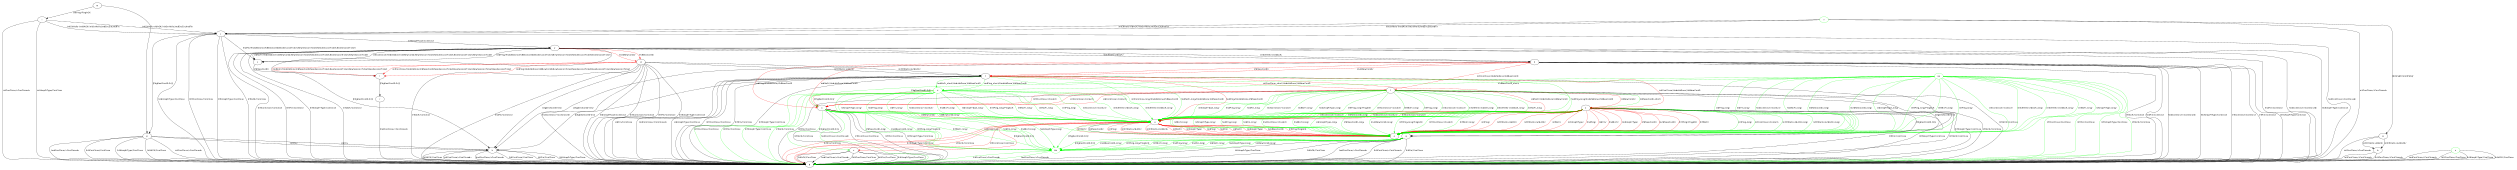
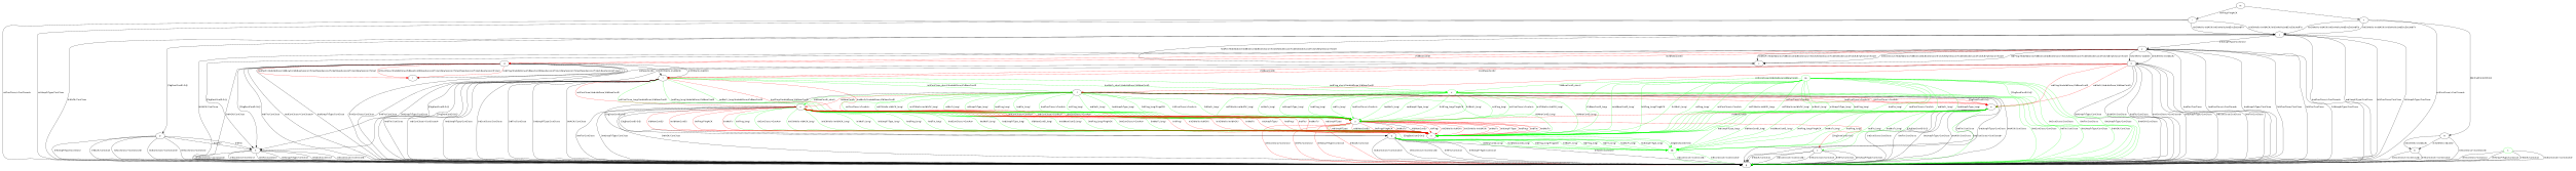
  digraph {
    fontname=Roboto
    node [fontname=Roboto]
    edge [fontname=Roboto]
    a
    g
    u
    x
    bb [color=green]
    e
    b
    c
    l
-   r
    d
    k
    t
    f
    o
    z [color=green]
    q
    h
    i
    j
    p
    y
    m
-   v [color=green]
+   v
    w
    s [color=green]
    aa [color=green]
    a -> g [label="0rttConClose/ConClose "]
    a -> g [label="0rttFin/ConClose "]
    a -> g [label="0rttUnxpFrType/ConClose "]
    a -> g [label="0rttACK/ConClose "]
    a -> g [color=green label="hndConClose/<ConClosed> "]
    a -> u [color=red label="VldNewConID/ "]
    a -> x [color=green label="[ChgDestConID-Ori]/ "]
    a -> bb [color=green label="hndPing_long/ "]
    a -> bb [color=green label="hndFin_long/ "]
    a -> bb [color=green label="hndNoFr_long/ "]
    a -> bb [color=green label="hndUnxpFrType_long/ "]
    a -> bb [color=green label="VldNewConID_long/ "]
    a -> bb [color=green label="InvldNewConID_long/ "]
    a -> bb [color=green label="0rttPing_long/PingACK "]
    a -> bb [color=green label="0rttNoFr_long/ "]
    u -> g [color=red label="0rttConClose/ConClose "]
    u -> g [color=red label="0rttFin/ConClose "]
    u -> g [color=red label="0rttUnxpFrType/ConClose "]
    u -> g [color=red label="0rttACK/ConClose "]
    u -> x [color=red label="[ChgDestConID-Ori]/ "]
    u -> bb [color=green label="[ChgDestConID-Ori]/ "]
    u -> e [label="VldNewConID/ "]
    u -> e [color=red label="initPing/ "]
    u -> e [color=red label="initCltHello-vldACK/ "]
    u -> e [color=red label="initCltHello-invldACK/ "]
    u -> e [color=red label="initNoFr/ "]
    u -> e [color=red label="initUnxpFrType/ "]
    u -> e [color=red label="hndPing/ "]
    u -> e [color=red label="hndFin/ "]
    u -> e [color=red label="hndNoFr/ "]
    u -> e [color=red label="hndUnxpFrType/ "]
    u -> e [color=red label="InvldNewConID/ "]
    u -> e [color=red label="0rttPing/PingACK "]
    u -> e [color=red label="0rttNoFr/ "]
    x -> g [label="hndConClose/<ConClosed> "]
    x -> g [label="0rttConClose/ConClose "]
    x -> g [label="0rttFin/ConClose "]
    x -> g [label="0rttUnxpFrType/ConClose "]
    x -> g [label="0rttACK/ConClose "]
    bb -> g [color=green label="hndConClose/<ConClosed> "]
    bb -> g [color=green label="0rttConClose/<ConClosed> "]
    e -> bb [color=green label="[ChgDestConID-Ori]/ "]
    b -> g [label="initConClose/<ConClosed> "]
    b -> g [label="0rttConClose/<ConClosed> "]
    c -> l [label="VldNewConID/ "]
-   l -> r [label="[ChgDestConID-Ori]/ "]
-   r -> g [label="hndConClose/<ConClosed> "]
    d -> g [label="hndFin/ConClose "]
    d -> g [label="hndConClose/<ConClosed> "]
    d -> g [label="hndUnxpFrType/ConClose "]
    d -> g [label="0rttConClose/ConClose "]
    d -> g [label="0rttFin/ConClose "]
    d -> g [label="0rttUnxpFrType/ConClose "]
    d -> g [label="0rttACK/ConClose "]
    d -> l [color=red label="initConClose/HndshkDone,VldNewConID,NewSessionTicket,NewSessionTicket,NewSessionTicket,NewSessionTicket "]
    d -> l [color=red label="hndPing/HndshkDone,VldNewConID,NewSessionTicket,NewSessionTicket,NewSessionTicket,NewSessionTicket "]
    d -> l [color=red label="hndNoFr/HndshkDone,VldNewConID,NewSessionTicket,NewSessionTicket,NewSessionTicket,NewSessionTicket "]
    d -> k [label="[ChgDestConID-Ori]/ "]
    d -> t [label="initCltHello-vldACK/ "]
    d -> t [label="initCltHello-invldACK/ "]
    k -> g [label="initConClose/<ConClosed> "]
    k -> g [label="hndConClose/<ConClosed> "]
    k -> g [label="0rttConClose/ConClose "]
    k -> g [label="0rttFin/ConClose "]
    k -> g [label="0rttUnxpFrType/ConClose "]
    k -> g [label="0rttACK/ConClose "]
    t -> g [label="hndFin/ConClose "]
    t -> g [label="hndConClose/<ConClosed> "]
    t -> g [label="hndUnxpFrType/ConClose "]
    t -> g [label="0rttConClose/ConClose "]
    t -> g [label="0rttFin/ConClose "]
    t -> g [label="0rttUnxpFrType/ConClose "]
    t -> g [label="0rttACK/ConClose "]
    t -> u [color=green label="initConClose_long/HndshkDone,VldNewConID "]
    t -> u [color=green label="hndPing_long/HndshkDone,VldNewConID "]
    t -> u [color=green label="hndNoFr_long/HndshkDone,VldNewConID "]
    t -> u [color=red label="hndPing/HndshkDone,VldNewConID "]
    t -> u [color=red label="hndNoFr/HndshkDone,VldNewConID "]
    t -> k [label="[ChgDestConID-Ori]/ "]
-   t -> f [color=red label="initConClose_short/HndshkDone,VldNewConID "]
+   t -> f [color=green label="initConClose_short/HndshkDone,VldNewConID "]
    t -> o [color=red label="initConClose/HndshkDone,VldNewConID "]
    t -> z [color=green label="hndPing_short/HndshkDone,VldNewConID "]
    t -> z [color=green label="hndNoFr_short/HndshkDone,VldNewConID "]
    f -> a [color=red label="initConClose/<ConAct> "]
    f -> a [color=red label="hndConClose/<ConAct> "]
    f -> a [color=red label="0rttConClose/<ConAct> "]
    f -> g [label="0rttFin/ConClose "]
    f -> g [label="0rttUnxpFrType/ConClose "]
    f -> g [label="0rttACK/ConClose "]
    f -> u [color=green label="initPing_long/ "]
    f -> u [color=green label="initConClose/<ConAct> "]
    f -> u [color=green label="initCltHello-vldACK_long/ "]
    f -> u [color=green label="initCltHello-invldACK_long/ "]
    f -> u [color=green label="initNoFr_long/ "]
    f -> u [color=green label="initUnxpFrType_long/ "]
    f -> u [color=green label="hndPing_long/ "]
    f -> u [color=green label="hndFin_long/ "]
    f -> u [color=green label="hndConClose/<ConAct> "]
    f -> u [color=green label="hndNoFr_long/ "]
    f -> u [color=green label="hndUnxpFrType_long/ "]
    f -> u [color=green label="0rttPing_long/PingACK "]
    f -> u [color=green label="0rttConClose/<ConAct> "]
    f -> u [color=green label="0rttNoFr_long/ "]
    f -> e [color=green label="VldNewConID_long/ "]
    f -> o [color=green label="VldNewConID_short/ "]
    f -> o [color=red label="VldNewConID/ "]
    f -> q [label="[ChgDestConID-Ori]/ "]
    o -> g [label="0rttFin/ConClose "]
    o -> g [label="0rttUnxpFrType/ConClose "]
    o -> g [label="0rttACK/ConClose "]
    o -> u [color=red label="initConClose/<ConAct> "]
    o -> u [color=red label="hndConClose/<ConAct> "]
    o -> u [color=red label="0rttConClose/<ConAct> "]
    o -> e [color=green label="initPing_long/ "]
    o -> e [color=green label="initConClose/<ConAct> "]
    o -> e [color=green label="initCltHello-vldACK_long/ "]
    o -> e [color=green label="initCltHello-invldACK_long/ "]
    o -> e [color=green label="initNoFr_long/ "]
    o -> e [color=green label="initUnxpFrType_long/ "]
    o -> e [color=green label="hndPing_long/ "]
    o -> e [color=green label="hndFin_long/ "]
    o -> e [color=green label="hndConClose/<ConAct> "]
    o -> e [color=green label="hndNoFr_long/ "]
    o -> e [color=green label="hndUnxpFrType_long/ "]
    o -> e [color=green label="VldNewConID_long/ "]
    o -> e [color=green label="InvldNewConID_long/ "]
    o -> e [color=green label="0rttPing_long/PingACK "]
    o -> e [color=green label="0rttConClose/<ConAct> "]
    o -> e [color=green label="0rttNoFr_long/ "]
    o -> e [color=red label="initPing/ "]
    o -> e [color=red label="initCltHello-vldACK/ "]
    o -> e [color=red label="initCltHello-invldACK/ "]
    o -> e [color=red label="initNoFr/ "]
    o -> e [color=red label="initUnxpFrType/ "]
    o -> e [color=red label="hndPing/ "]
    o -> e [color=red label="hndFin/ "]
    o -> e [color=red label="hndNoFr/ "]
    o -> e [color=red label="hndUnxpFrType/ "]
    o -> e [color=red label="VldNewConID/ "]
    o -> e [color=red label="InvldNewConID/ "]
    o -> e [color=red label="0rttPing/PingACK "]
    o -> e [color=red label="0rttNoFr/ "]
    o -> q [label="[ChgDestConID-Ori]/ "]
    z -> a [color=red label="[ChgDestConID-Ori]/ "]
    z -> g [color=green label="0rttConClose/ConClose "]
    z -> g [color=green label="0rttFin/ConClose "]
    z -> g [color=green label="0rttUnxpFrType/ConClose "]
    z -> g [color=green label="0rttACK/ConClose "]
    z -> u [color=green label="initPing_long/ "]
    z -> u [color=green label="initConClose/<ConAct> "]
    z -> u [color=green label="initCltHello-vldACK_long/ "]
    z -> u [color=green label="initCltHello-invldACK_long/ "]
    z -> u [color=green label="initNoFr_long/ "]
    z -> u [color=green label="initUnxpFrType_long/ "]
    z -> u [color=green label="hndPing_long/ "]
    z -> u [color=green label="hndFin_long/ "]
    z -> u [color=green label="hndConClose/<ConAct> "]
    z -> u [color=green label="hndNoFr_long/ "]
    z -> u [color=green label="hndUnxpFrType_long/ "]
    z -> u [color=green label="0rttPing_long/PingACK "]
    z -> u [color=green label="0rttNoFr_long/ "]
    z -> e [color=green label="VldNewConID_long/ "]
    q -> g [label="hndConClose/<ConClosed> "]
    q -> g [label="0rttConClose/<ConClosed> "]
    q -> g [label="0rttFin/ConClose "]
    q -> g [label="0rttUnxpFrType/ConClose "]
    q -> g [label="0rttACK/ConClose "]
    q -> bb [color=green label="hndPing_long/ "]
    q -> bb [color=green label="hndFin_long/ "]
    q -> bb [color=green label="hndNoFr_long/ "]
    q -> bb [color=green label="hndUnxpFrType_long/ "]
    q -> bb [color=green label="VldNewConID_long/ "]
    q -> bb [color=green label="InvldNewConID_long/ "]
    q -> bb [color=green label="0rttPing_long/PingACK "]
    q -> bb [color=green label="0rttNoFr_long/ "]
    h -> a [color=red label="hndPing/HndshkDone,VldNewConID "]
    h -> a [color=red label="hndNoFr/HndshkDone,VldNewConID "]
    h -> g [label="hndFin/ConClose "]
    h -> g [label="hndConClose/<ConClosed> "]
    h -> g [label="hndUnxpFrType/ConClose "]
    h -> g [label="0rttConClose/ConClose "]
    h -> g [label="0rttFin/ConClose "]
    h -> g [label="0rttUnxpFrType/ConClose "]
    h -> g [label="0rttACK/ConClose "]
    h -> k [label="[ChgDestConID-Ori]/ "]
    h -> t [color=red label="VldNewConID/ "]
    h -> t [color=red label="InvldNewConID/ "]
    h -> f [color=red label="initConClose/HndshkDone,VldNewConID "]
    i -> g [label="initConClose/<ConClosed> "]
    i -> g [label="initUnxpFrType/ConClose "]
    i -> j [label="initCltHello-vldACK/initSvrHello,hndEncExt,hndFin "]
    i -> j [label="initCltHello-invldACK/initSvrHello,hndEncExt,hndFin "]
    j -> g [label="hndConClose/<ConClosed> "]
    j -> g [label="hndUnxpFrType/ConClose "]
    j -> g [label="0rttConClose/ConClose "]
    j -> g [label="0rttUnxpFrType/ConClose "]
    j -> g [label="0rttACK/ConClose "]
    j -> c [label="hndFin/HndshkDone,VldNewConID,NewSessionTicket,NewSessionTicket,NewSessionTicket,NewSessionTicket "]
    j -> p [label="[ChgDestConID-Ori]/ "]
    j -> y [label="0rttUnxpFrType/ConClose "]
    p -> g [label="initConClose/<ConClosed> "]
    p -> g [label="hndConClose/<ConClosed> "]
    p -> g [label="0rttConClose/ConClose "]
    p -> g [label="0rttUnxpFrType/ConClose "]
    p -> g [label="0rttACK/ConClose "]
    p -> k [label="hndFin/ "]
    p -> k [label="0rttFin/ "]
    y -> g [label="hndFin/ConClose "]
    y -> g [label="hndConClose/<ConClosed> "]
    y -> g [label="hndUnxpFrType/ConClose "]
    y -> g [label="0rttConClose/ConClose "]
    y -> g [label="0rttFin/ConClose "]
    y -> g [label="0rttUnxpFrType/ConClose "]
    y -> g [label="0rttACK/ConClose "]
    y -> c [label="initConClose/HndshkDone,VldNewConID,NewSessionTicket,NewSessionTicket,NewSessionTicket,NewSessionTicket "]
    y -> c [label="hndPing/HndshkDone,VldNewConID,NewSessionTicket,NewSessionTicket,NewSessionTicket,NewSessionTicket "]
    y -> c [label="hndNoFr/HndshkDone,VldNewConID,NewSessionTicket,NewSessionTicket,NewSessionTicket,NewSessionTicket "]
    y -> d [color=red label="VldNewConID/ "]
    y -> d [color=red label="InvldNewConID/ "]
    y -> k [label="[ChgDestConID-Ori]/ "]
    y -> h [label="initCltHello-vldACK/ "]
    y -> h [label="initCltHello-invldACK/ "]
    m -> i [label="initPing/PingACK "]
-   m -> p
+   m -> v
    v -> g [label="initConClose/<ConClosed> "]
    v -> j [label="initCltHello-vldACK/initSvrHello,hndEncExt,hndFin "]
    v -> j [label="initCltHello-invldACK/initSvrHello,hndEncExt,hndFin "]
    v -> w [label="[RmPadFrmInitPkts]/ "]
    w -> g [label="initConClose/<ConClosed> "]
    w -> b [label="initCltHello-vldACK/ "]
    w -> b [label="initCltHello-invldACK/ "]
    s -> g [label="hndConClose/<ConClosed> "]
    s -> g [label="0rttConClose/ConClose "]
    s -> g [label="0rttUnxpFrType/ConClose "]
    s -> g [label="0rttACK/ConClose "]
    aa -> a [color=green label="[ChgDestConID-Ori]/ "]
    aa -> g [color=green label="0rttConClose/ConClose "]
    aa -> g [color=green label="0rttFin/ConClose "]
    aa -> g [color=green label="0rttUnxpFrType/ConClose "]
    aa -> g [color=green label="0rttACK/ConClose "]
    aa -> e [color=green label="initPing_long/ "]
    aa -> e [color=green label="initConClose/<ConAct> "]
    aa -> e [color=green label="initCltHello-vldACK_long/ "]
    aa -> e [color=green label="initCltHello-invldACK_long/ "]
    aa -> e [color=green label="initNoFr_long/ "]
    aa -> e [color=green label="initUnxpFrType_long/ "]
    aa -> e [color=green label="hndPing_long/ "]
    aa -> e [color=green label="hndFin_long/ "]
    aa -> e [color=green label="hndConClose/<ConAct> "]
    aa -> e [color=green label="hndNoFr_long/ "]
    aa -> e [color=green label="hndUnxpFrType_long/ "]
    aa -> e [color=green label="VldNewConID_long/ "]
    aa -> e [color=green label="InvldNewConID_long/ "]
    aa -> e [color=green label="0rttPing_long/PingACK "]
    aa -> e [color=green label="0rttNoFr_long/ "]
    aa -> z [color=green label="VldNewConID_short/ "]
  }
